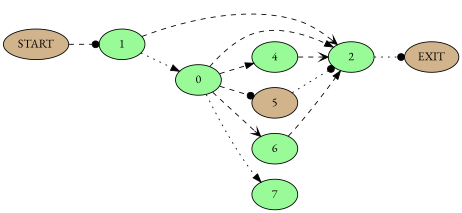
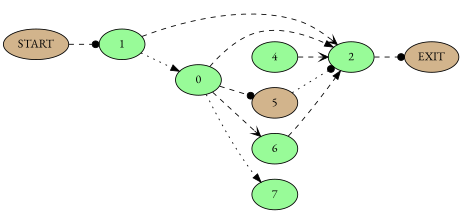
  digraph {
    fontname="EB Garamond"
    rankdir=LR
    node [fillcolor=palegreen fontname="EB Garamond" style=filled]
    edge [arrowhead=normal fontname="EB Garamond" style=dashed]
    n1 [fillcolor=tan label=START]
    1
    2
    n4 [label=0]
    n5 [fillcolor=tan label=EXIT]
    4
    5 [fillcolor=tan]
    6
    7
    n1 -> 1 [arrowhead=dot]
    1 -> 2 [arrowhead=vee]
    1 -> n4 [style=dotted]
-   2 -> n5 [arrowhead=dot style=dotted]
+   2 -> n5 [arrowhead=dot]
    n4 -> 2
-   n4 -> 4
    n4 -> 5 [arrowhead=dot]
    n4 -> 6 [arrowhead=vee]
    n4 -> 7 [style=dotted]
    4 -> 2 [arrowhead=vee]
    5 -> 2 [arrowhead=dot style=dotted]
    6 -> 2
  }
